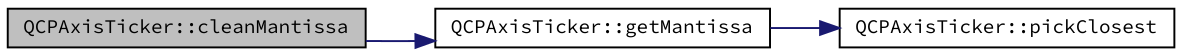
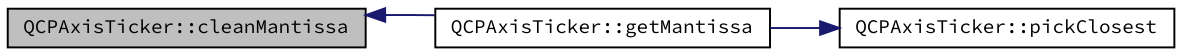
  digraph {
    fontname="Source Code Pro"
    rankdir=LR
    node [color=black fillcolor=white fontname="Source Code Pro" fontsize=10 shape=record style=filled]
    edge [color=midnightblue fontname="Source Code Pro" fontsize=10 labelfontname=Helvetica labelfontsize=10 style=solid]
    n1 [fillcolor=grey75 fontcolor=black height=0.2 label="QCPAxisTicker::cleanMantissa" width=0.4]
    n2 [height=0.2 label="QCPAxisTicker::getMantissa" width=0.4]
    n3 [height=0.2 label="QCPAxisTicker::pickClosest" width=0.4]
-   n1 -> n2
+   n2 -> n1
    n2 -> n3
  }
